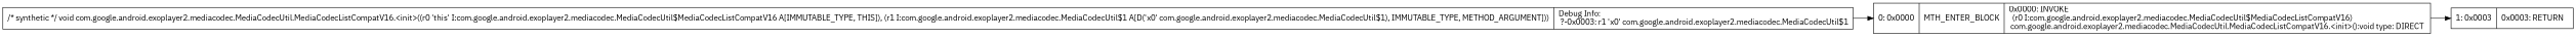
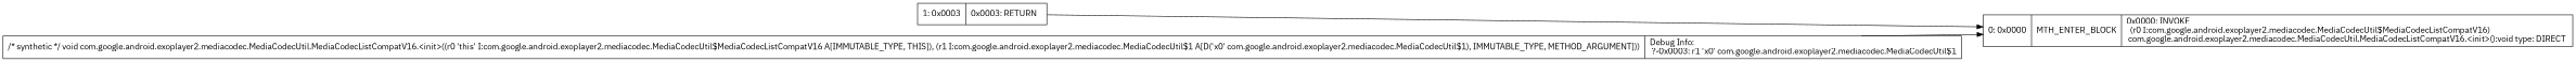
  digraph {
    rankdir=LR
    fontname="IBM Plex Sans"
    node [shape=record fontname="IBM Plex Sans"]
    edge [fontname="IBM Plex Sans"]
    n1 [label="{0\:\ 0x0000|MTH_ENTER_BLOCK\l|0x0000: INVOKE  \l  (r0 I:com.google.android.exoplayer2.mediacodec.MediaCodecUtil$MediaCodecListCompatV16)\l com.google.android.exoplayer2.mediacodec.MediaCodecUtil.MediaCodecListCompatV16.\<init\>():void type: DIRECT \l}"]
    n2 [label="{1\:\ 0x0003|0x0003: RETURN   \l}"]
    n3 [label="{\/* synthetic *\/ void com.google.android.exoplayer2.mediacodec.MediaCodecUtil.MediaCodecListCompatV16.\<init\>((r0 'this' I:com.google.android.exoplayer2.mediacodec.MediaCodecUtil$MediaCodecListCompatV16 A[IMMUTABLE_TYPE, THIS]), (r1 I:com.google.android.exoplayer2.mediacodec.MediaCodecUtil$1 A[D('x0' com.google.android.exoplayer2.mediacodec.MediaCodecUtil$1), IMMUTABLE_TYPE, METHOD_ARGUMENT]))  | Debug Info:\l  ?\-0x0003: r1 'x0' com.google.android.exoplayer2.mediacodec.MediaCodecUtil$1\l}"]
-   n1 -> n2
+   n2 -> n1
    n3 -> n1
  }
